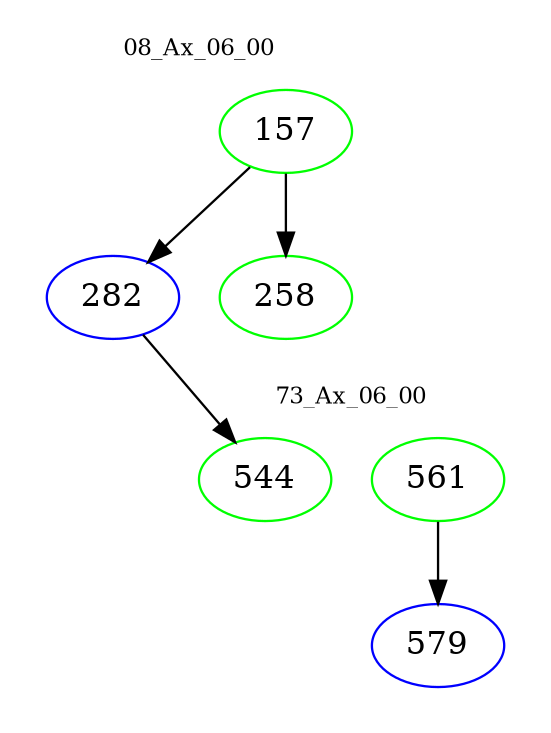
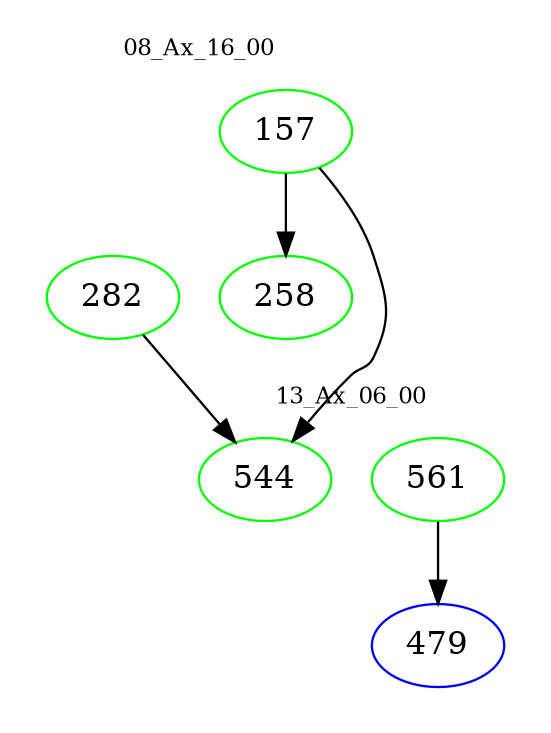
  digraph {
    node [color=green]
    edge [color=black]
    n1 [label=561]
    n2 [label=544]
-   n3 [color=blue label=579]
+   n3 [color=blue label=479]
    n4 [label=157]
-   n5 [color=blue label=282]
+   n5 [label=282]
    n6 [label=258]
    subgraph cluster_1 {
      color=white
      fontsize=10
-     label="73_Ax_06_00"
+     label="13_Ax_06_00"
      n1
      n2
      n3
    }
    subgraph cluster_2 {
      color=white
      fontsize=10
-     label="08_Ax_06_00"
+     label="08_Ax_16_00"
      n4
      n5
      n6
    }
    n1 -> n3
-   n4 -> n5
+   n4 -> n2
    n4 -> n6
    n5 -> n2
  }
